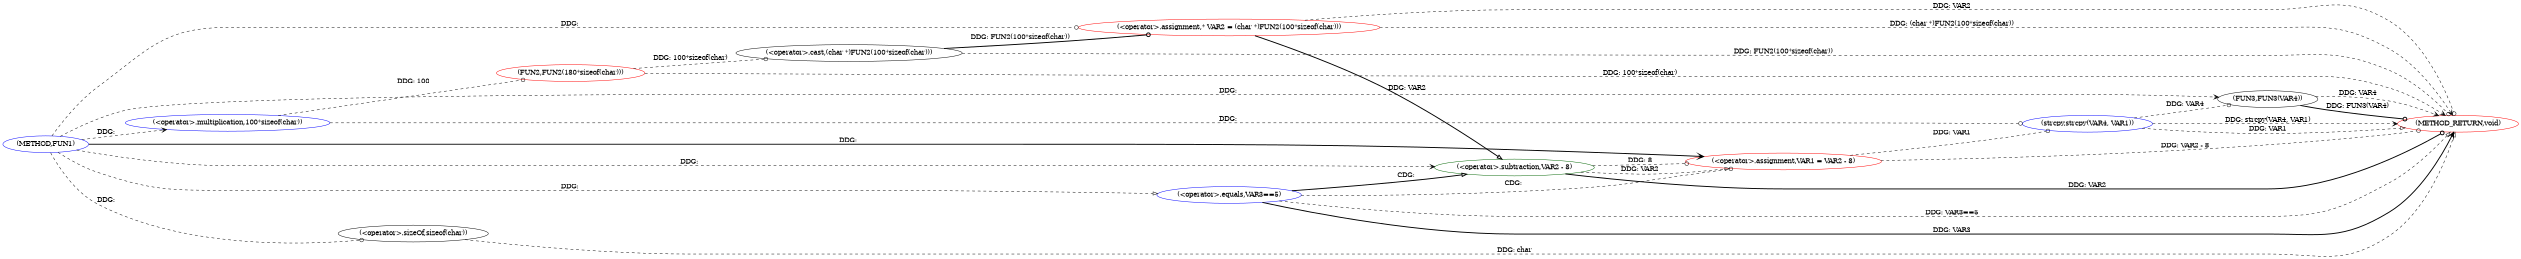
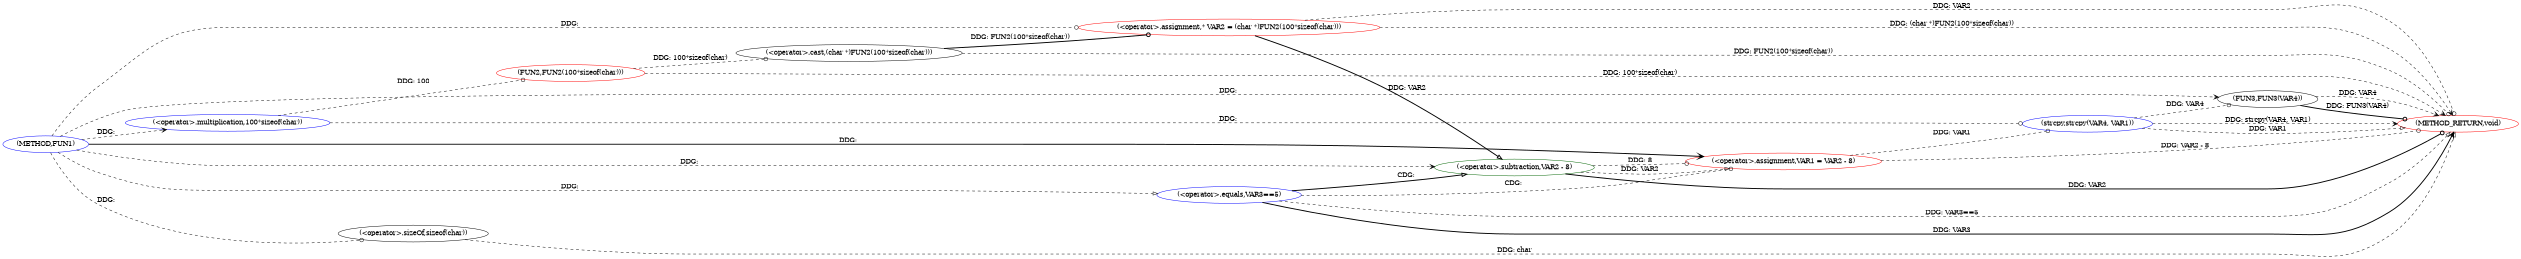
  digraph {
    rankdir=LR
    node [color=blue]
    edge [arrowhead=odot style=dashed]
    n1 [label="(METHOD,FUN1)"]
    n2 [color=red label="(<operator>.assignment,* VAR2 = (char *)FUN2(100*sizeof(char)))"]
    n3 [label="(<operator>.multiplication,100*sizeof(char))"]
    n4 [color=black label="(<operator>.sizeOf,sizeof(char))"]
    n5 [label="(<operator>.equals,VAR3==5)"]
    n6 [color=red label="(<operator>.assignment,VAR1 = VAR2 - 8)"]
    n7 [color=darkgreen label="(<operator>.subtraction,VAR2 - 8)"]
    n8 [color=black label="(FUN3,FUN3(VAR4))"]
    n9 [color=red label="(METHOD_RETURN,void)"]
    n10 [label="(strcpy,strcpy(VAR4, VAR1))"]
-   n11 [color=red label="(FUN2,FUN2(180*sizeof(char)))"]
+   n11 [color=red label="(FUN2,FUN2(100*sizeof(char)))"]
    n12 [color=black label="(<operator>.cast,(char *)FUN2(100*sizeof(char)))"]
    n1 -> n2 [label="DDG: "]
    n1 -> n3 [arrowhead=vee label="DDG: "]
    n1 -> n4 [label="DDG: "]
    n1 -> n5 [arrowhead=onormal label="DDG: "]
    n1 -> n6 [arrowhead=vee label="DDG: " style=bold]
    n1 -> n7 [arrowhead=vee label="DDG: "]
    n1 -> n8 [arrowhead=vee label="DDG: "]
    n2 -> n7 [arrowhead=onormal label="DDG: VAR2" style=bold]
    n2 -> n9 [label="DDG: VAR2"]
    n2 -> n9 [arrowhead=vee label="DDG: (char *)FUN2(100*sizeof(char))"]
    n3 -> n10 [label="DDG: "]
    n3 -> n11 [label="DDG: 100"]
    n4 -> n9 [arrowhead=onormal label="DDG: char"]
    n5 -> n6 [label="CDG: "]
    n5 -> n7 [arrowhead=onormal label="CDG: " style=bold]
    n5 -> n9 [arrowhead=onormal label="DDG: VAR3==5"]
    n5 -> n9 [arrowhead=vee label="DDG: VAR3" style=bold]
    n6 -> n9 [label="DDG: VAR2 - 8"]
    n6 -> n10 [label="DDG: VAR1"]
    n7 -> n6 [arrowhead=onormal label="DDG: VAR2"]
    n7 -> n6 [label="DDG: 8"]
    n7 -> n9 [label="DDG: VAR2" style=bold]
    n8 -> n9 [arrowhead=vee label="DDG: VAR4"]
    n8 -> n9 [label="DDG: FUN3(VAR4)" style=bold]
    n10 -> n8 [label="DDG: VAR4"]
    n10 -> n9 [arrowhead=vee label="DDG: strcpy(VAR4, VAR1)"]
    n10 -> n9 [arrowhead=onormal label="DDG: VAR1"]
    n11 -> n9 [arrowhead=vee label="DDG: 100*sizeof(char)"]
    n11 -> n12 [label="DDG: 100*sizeof(char)"]
    n12 -> n2 [label="DDG: FUN2(100*sizeof(char))" style=bold]
    n12 -> n9 [label="DDG: FUN2(100*sizeof(char))"]
  }
